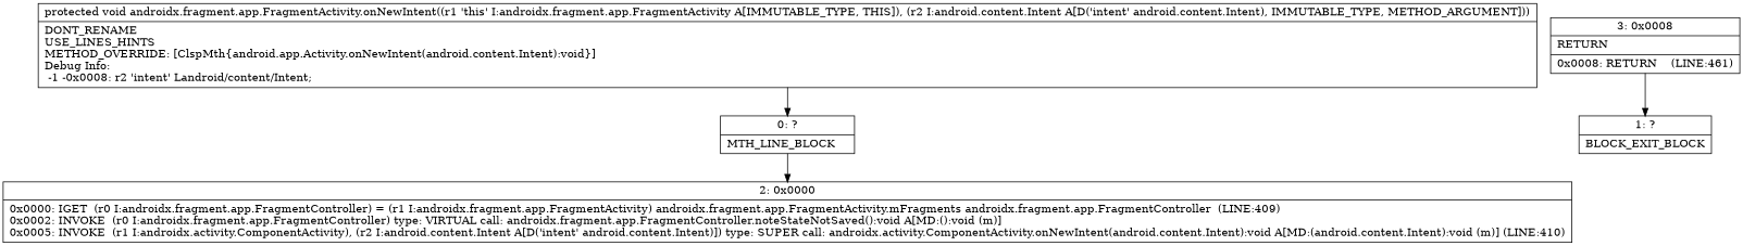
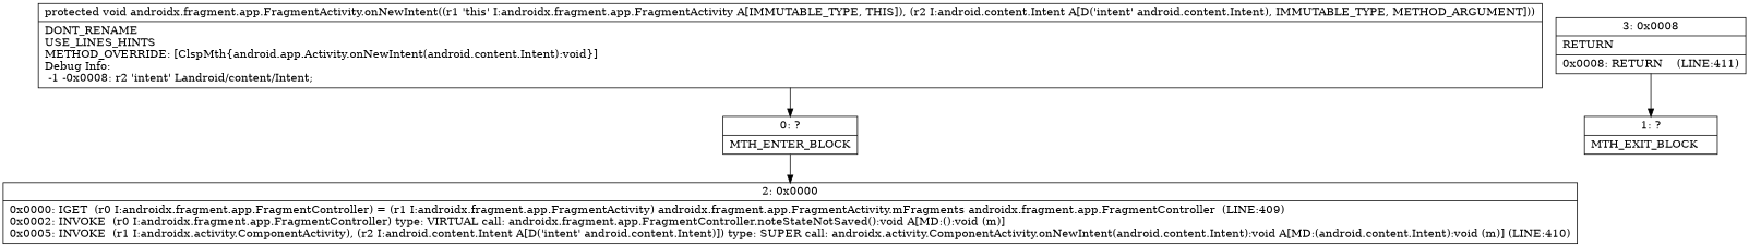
  digraph {
    node [shape=record]
-   n1 [label="{0\:\ ?|MTH_LINE_BLOCK\l}"]
+   n1 [label="{0\:\ ?|MTH_ENTER_BLOCK\l}"]
    n2 [label="{2\:\ 0x0000|0x0000: IGET  (r0 I:androidx.fragment.app.FragmentController) = (r1 I:androidx.fragment.app.FragmentActivity) androidx.fragment.app.FragmentActivity.mFragments androidx.fragment.app.FragmentController  (LINE:409)\l0x0002: INVOKE  (r0 I:androidx.fragment.app.FragmentController) type: VIRTUAL call: androidx.fragment.app.FragmentController.noteStateNotSaved():void A[MD:():void (m)]\l0x0005: INVOKE  (r1 I:androidx.activity.ComponentActivity), (r2 I:android.content.Intent A[D('intent' android.content.Intent)]) type: SUPER call: androidx.activity.ComponentActivity.onNewIntent(android.content.Intent):void A[MD:(android.content.Intent):void (m)] (LINE:410)\l}"]
-   n3 [label="{3\:\ 0x0008|RETURN\l|0x0008: RETURN    (LINE:461)\l}"]
-   n4 [label="{1\:\ ?|BLOCK_EXIT_BLOCK\l}"]
+   n3 [label="{3\:\ 0x0008|RETURN\l|0x0008: RETURN    (LINE:411)\l}"]
+   n4 [label="{1\:\ ?|MTH_EXIT_BLOCK\l}"]
    n5 [label="{protected void androidx.fragment.app.FragmentActivity.onNewIntent((r1 'this' I:androidx.fragment.app.FragmentActivity A[IMMUTABLE_TYPE, THIS]), (r2 I:android.content.Intent A[D('intent' android.content.Intent), IMMUTABLE_TYPE, METHOD_ARGUMENT]))  | DONT_RENAME\lUSE_LINES_HINTS\lMETHOD_OVERRIDE: [ClspMth\{android.app.Activity.onNewIntent(android.content.Intent):void\}]\lDebug Info:\l  \-1 \-0x0008: r2 'intent' Landroid\/content\/Intent;\l}"]
    n1 -> n2
    n3 -> n4
    n5 -> n1
  }
